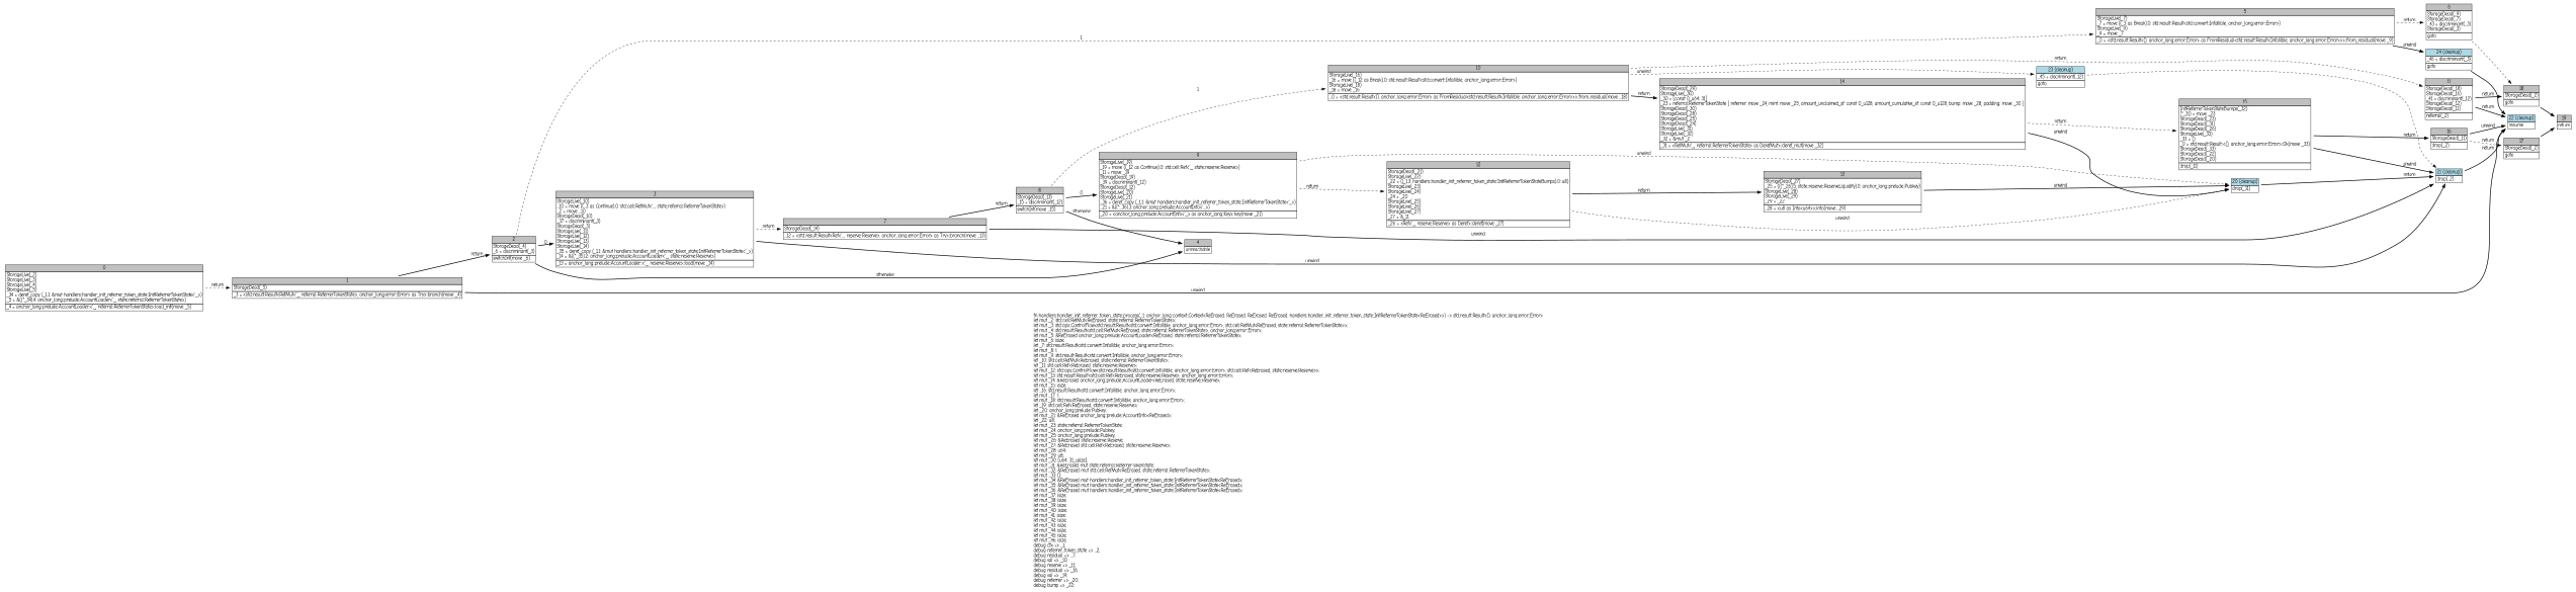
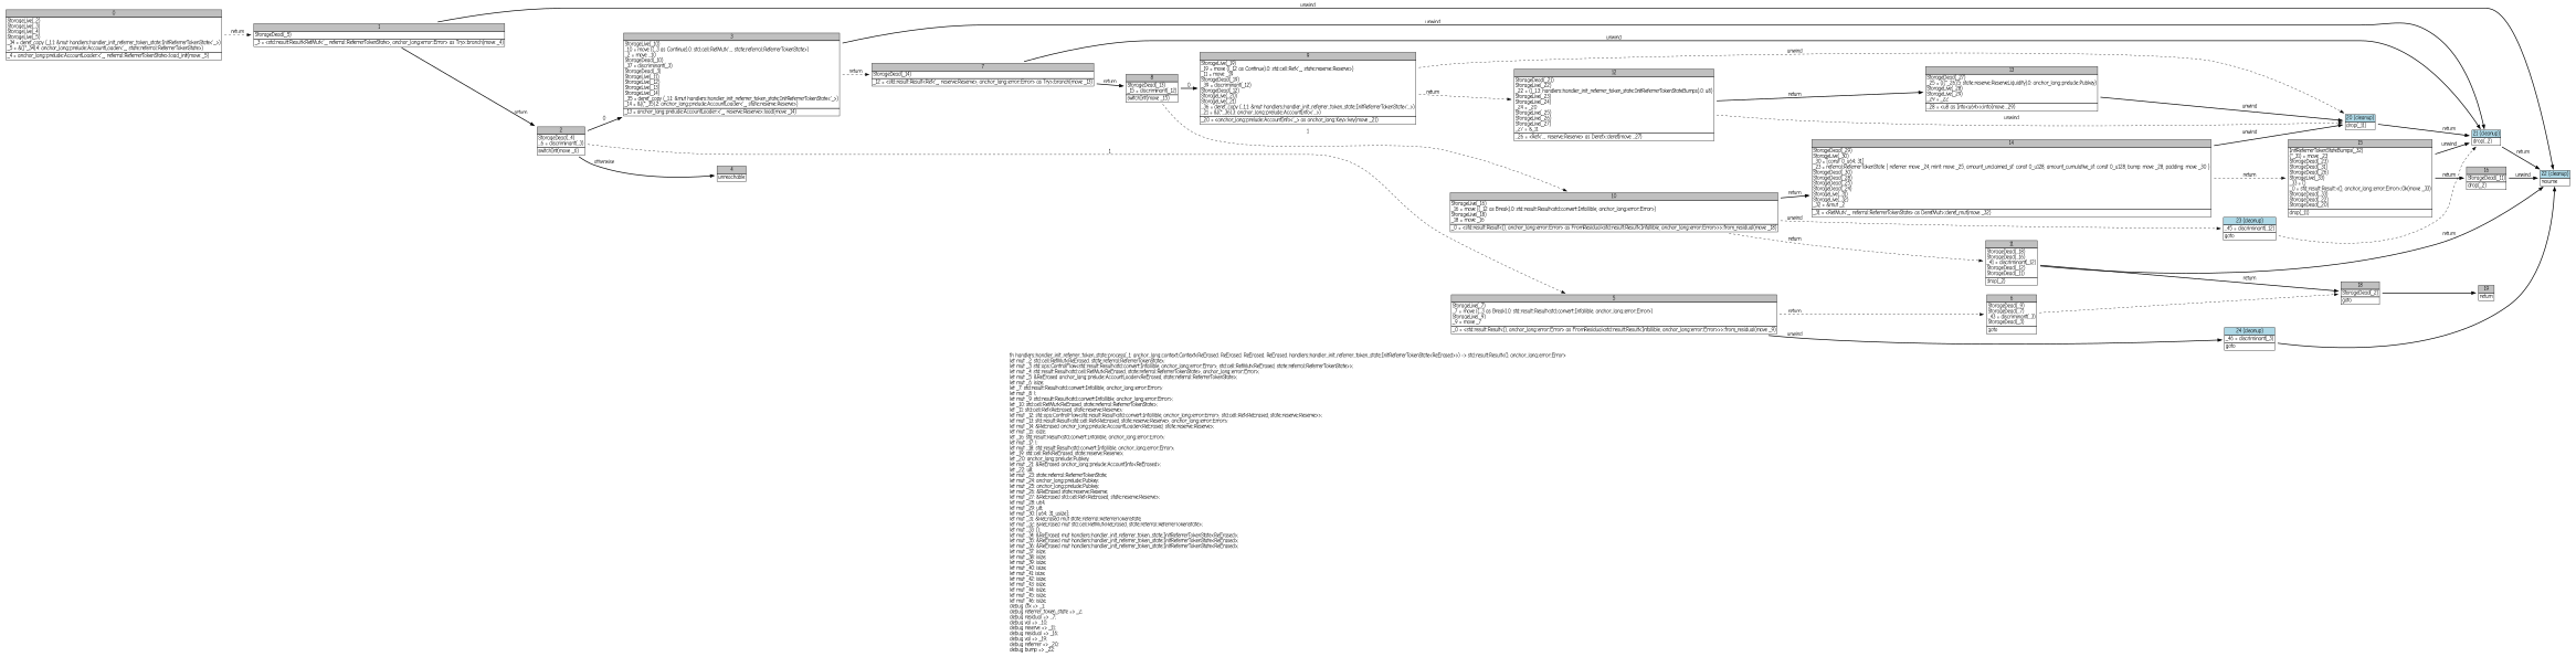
  digraph {
    fontname="Comic Neue"
    label=<fn handlers::handler_init_referrer_token_state::process(_1: anchor_lang::context::Context&lt;ReErased, ReErased, ReErased, ReErased, handlers::handler_init_referrer_token_state::InitReferrerTokenState&lt;ReErased&gt;&gt;) -&gt; std::result::Result&lt;(), anchor_lang::error::Error&gt;<br align="left"/>let mut _2: std::cell::RefMut&lt;ReErased, state::referral::ReferrerTokenState&gt;;<br align="left"/>let mut _3: std::ops::ControlFlow&lt;std::result::Result&lt;std::convert::Infallible, anchor_lang::error::Error&gt;, std::cell::RefMut&lt;ReErased, state::referral::ReferrerTokenState&gt;&gt;;<br align="left"/>let mut _4: std::result::Result&lt;std::cell::RefMut&lt;ReErased, state::referral::ReferrerTokenState&gt;, anchor_lang::error::Error&gt;;<br align="left"/>let mut _5: &amp;ReErased anchor_lang::prelude::AccountLoader&lt;ReErased, state::referral::ReferrerTokenState&gt;;<br align="left"/>let mut _6: isize;<br align="left"/>let _7: std::result::Result&lt;std::convert::Infallible, anchor_lang::error::Error&gt;;<br align="left"/>let mut _8: !;<br align="left"/>let mut _9: std::result::Result&lt;std::convert::Infallible, anchor_lang::error::Error&gt;;<br align="left"/>let _10: std::cell::RefMut&lt;ReErased, state::referral::ReferrerTokenState&gt;;<br align="left"/>let _11: std::cell::Ref&lt;ReErased, state::reserve::Reserve&gt;;<br align="left"/>let mut _12: std::ops::ControlFlow&lt;std::result::Result&lt;std::convert::Infallible, anchor_lang::error::Error&gt;, std::cell::Ref&lt;ReErased, state::reserve::Reserve&gt;&gt;;<br align="left"/>let mut _13: std::result::Result&lt;std::cell::Ref&lt;ReErased, state::reserve::Reserve&gt;, anchor_lang::error::Error&gt;;<br align="left"/>let mut _14: &amp;ReErased anchor_lang::prelude::AccountLoader&lt;ReErased, state::reserve::Reserve&gt;;<br align="left"/>let mut _15: isize;<br align="left"/>let _16: std::result::Result&lt;std::convert::Infallible, anchor_lang::error::Error&gt;;<br align="left"/>let mut _17: !;<br align="left"/>let mut _18: std::result::Result&lt;std::convert::Infallible, anchor_lang::error::Error&gt;;<br align="left"/>let _19: std::cell::Ref&lt;ReErased, state::reserve::Reserve&gt;;<br align="left"/>let _20: anchor_lang::prelude::Pubkey;<br align="left"/>let mut _21: &amp;ReErased anchor_lang::prelude::AccountInfo&lt;ReErased&gt;;<br align="left"/>let _22: u8;<br align="left"/>let mut _23: state::referral::ReferrerTokenState;<br align="left"/>let mut _24: anchor_lang::prelude::Pubkey;<br align="left"/>let mut _25: anchor_lang::prelude::Pubkey;<br align="left"/>let mut _26: &amp;ReErased state::reserve::Reserve;<br align="left"/>let mut _27: &amp;ReErased std::cell::Ref&lt;ReErased, state::reserve::Reserve&gt;;<br align="left"/>let mut _28: u64;<br align="left"/>let mut _29: u8;<br align="left"/>let mut _30: [u64; 31_usize];<br align="left"/>let mut _31: &amp;ReErased mut state::referral::ReferrerTokenState;<br align="left"/>let mut _32: &amp;ReErased mut std::cell::RefMut&lt;ReErased, state::referral::ReferrerTokenState&gt;;<br align="left"/>let mut _33: ();<br align="left"/>let mut _34: &amp;ReErased mut handlers::handler_init_referrer_token_state::InitReferrerTokenState&lt;ReErased&gt;;<br align="left"/>let mut _35: &amp;ReErased mut handlers::handler_init_referrer_token_state::InitReferrerTokenState&lt;ReErased&gt;;<br align="left"/>let mut _36: &amp;ReErased mut handlers::handler_init_referrer_token_state::InitReferrerTokenState&lt;ReErased&gt;;<br align="left"/>let mut _37: isize;<br align="left"/>let mut _38: isize;<br align="left"/>let mut _39: isize;<br align="left"/>let mut _40: isize;<br align="left"/>let mut _41: isize;<br align="left"/>let mut _42: isize;<br align="left"/>let mut _43: isize;<br align="left"/>let mut _44: isize;<br align="left"/>let mut _45: isize;<br align="left"/>let mut _46: isize;<br align="left"/>debug ctx =&gt; _1;<br align="left"/>debug referrer_token_state =&gt; _2;<br align="left"/>debug residual =&gt; _7;<br align="left"/>debug val =&gt; _10;<br align="left"/>debug reserve =&gt; _11;<br align="left"/>debug residual =&gt; _16;<br align="left"/>debug val =&gt; _19;<br align="left"/>debug referrer =&gt; _20;<br align="left"/>debug bump =&gt; _22;<br align="left"/>>
    rankdir=LR
    node [fontname="Comic Neue" shape=none]
    edge [fontname="Comic Neue" style=bold]
    n1 [label=<<table border="0" cellborder="1" cellspacing="0"><tr><td bgcolor="gray" align="center" colspan="1">0</td></tr><tr><td align="left" balign="left">StorageLive(_2)<br/>StorageLive(_3)<br/>StorageLive(_4)<br/>StorageLive(_5)<br/>_34 = deref_copy (_1.1: &amp;mut handlers::handler_init_referrer_token_state::InitReferrerTokenState&lt;'_&gt;)<br/>_5 = &amp;((*_34).4: anchor_lang::prelude::AccountLoader&lt;'_, state::referral::ReferrerTokenState&gt;)<br/></td></tr><tr><td align="left">_4 = anchor_lang::prelude::AccountLoader::&lt;'_, referral::ReferrerTokenState&gt;::load_init(move _5)</td></tr></table>>]
    n2 [label=<<table border="0" cellborder="1" cellspacing="0"><tr><td bgcolor="gray" align="center" colspan="1">1</td></tr><tr><td align="left" balign="left">StorageDead(_5)<br/></td></tr><tr><td align="left">_3 = &lt;std::result::Result&lt;RefMut&lt;'_, referral::ReferrerTokenState&gt;, anchor_lang::error::Error&gt; as Try&gt;::branch(move _4)</td></tr></table>>]
    n3 [label=<<table border="0" cellborder="1" cellspacing="0"><tr><td bgcolor="gray" align="center" colspan="1">2</td></tr><tr><td align="left" balign="left">StorageDead(_4)<br/>_6 = discriminant(_3)<br/></td></tr><tr><td align="left">switchInt(move _6)</td></tr></table>>]
    n4 [label=<<table border="0" cellborder="1" cellspacing="0"><tr><td bgcolor="lightblue" align="center" colspan="1">22 (cleanup)</td></tr><tr><td align="left">resume</td></tr></table>>]
    n5 [label=<<table border="0" cellborder="1" cellspacing="0"><tr><td bgcolor="gray" align="center" colspan="1">3</td></tr><tr><td align="left" balign="left">StorageLive(_10)<br/>_10 = move ((_3 as Continue).0: std::cell::RefMut&lt;'_, state::referral::ReferrerTokenState&gt;)<br/>_2 = move _10<br/>StorageDead(_10)<br/>_37 = discriminant(_3)<br/>StorageDead(_3)<br/>StorageLive(_11)<br/>StorageLive(_12)<br/>StorageLive(_13)<br/>StorageLive(_14)<br/>_35 = deref_copy (_1.1: &amp;mut handlers::handler_init_referrer_token_state::InitReferrerTokenState&lt;'_&gt;)<br/>_14 = &amp;((*_35).2: anchor_lang::prelude::AccountLoader&lt;'_, state::reserve::Reserve&gt;)<br/></td></tr><tr><td align="left">_13 = anchor_lang::prelude::AccountLoader::&lt;'_, reserve::Reserve&gt;::load(move _14)</td></tr></table>>]
    n6 [label=<<table border="0" cellborder="1" cellspacing="0"><tr><td bgcolor="gray" align="center" colspan="1">4</td></tr><tr><td align="left">unreachable</td></tr></table>>]
    n7 [label=<<table border="0" cellborder="1" cellspacing="0"><tr><td bgcolor="gray" align="center" colspan="1">5</td></tr><tr><td align="left" balign="left">StorageLive(_7)<br/>_7 = move ((_3 as Break).0: std::result::Result&lt;std::convert::Infallible, anchor_lang::error::Error&gt;)<br/>StorageLive(_9)<br/>_9 = move _7<br/></td></tr><tr><td align="left">_0 = &lt;std::result::Result&lt;(), anchor_lang::error::Error&gt; as FromResidual&lt;std::result::Result&lt;Infallible, anchor_lang::error::Error&gt;&gt;&gt;::from_residual(move _9)</td></tr></table>>]
    n8 [label=<<table border="0" cellborder="1" cellspacing="0"><tr><td bgcolor="gray" align="center" colspan="1">7</td></tr><tr><td align="left" balign="left">StorageDead(_14)<br/></td></tr><tr><td align="left">_12 = &lt;std::result::Result&lt;Ref&lt;'_, reserve::Reserve&gt;, anchor_lang::error::Error&gt; as Try&gt;::branch(move _13)</td></tr></table>>]
    n9 [label=<<table border="0" cellborder="1" cellspacing="0"><tr><td bgcolor="lightblue" align="center" colspan="1">21 (cleanup)</td></tr><tr><td align="left">drop(_2)</td></tr></table>>]
    n10 [label=<<table border="0" cellborder="1" cellspacing="0"><tr><td bgcolor="gray" align="center" colspan="1">6</td></tr><tr><td align="left" balign="left">StorageDead(_9)<br/>StorageDead(_7)<br/>_43 = discriminant(_3)<br/>StorageDead(_3)<br/></td></tr><tr><td align="left">goto</td></tr></table>>]
    n11 [label=<<table border="0" cellborder="1" cellspacing="0"><tr><td bgcolor="lightblue" align="center" colspan="1">24 (cleanup)</td></tr><tr><td align="left" balign="left">_46 = discriminant(_3)<br/></td></tr><tr><td align="left">goto</td></tr></table>>]
    n12 [label=<<table border="0" cellborder="1" cellspacing="0"><tr><td bgcolor="gray" align="center" colspan="1">8</td></tr><tr><td align="left" balign="left">StorageDead(_13)<br/>_15 = discriminant(_12)<br/></td></tr><tr><td align="left">switchInt(move _15)</td></tr></table>>]
    n13 [label=<<table border="0" cellborder="1" cellspacing="0"><tr><td bgcolor="gray" align="center" colspan="1">18</td></tr><tr><td align="left" balign="left">StorageDead(_2)<br/></td></tr><tr><td align="left">goto</td></tr></table>>]
    n14 [label=<<table border="0" cellborder="1" cellspacing="0"><tr><td bgcolor="gray" align="center" colspan="1">19</td></tr><tr><td align="left">return</td></tr></table>>]
    n15 [label=<<table border="0" cellborder="1" cellspacing="0"><tr><td bgcolor="gray" align="center" colspan="1">9</td></tr><tr><td align="left" balign="left">StorageLive(_19)<br/>_19 = move ((_12 as Continue).0: std::cell::Ref&lt;'_, state::reserve::Reserve&gt;)<br/>_11 = move _19<br/>StorageDead(_19)<br/>_39 = discriminant(_12)<br/>StorageDead(_12)<br/>StorageLive(_20)<br/>StorageLive(_21)<br/>_36 = deref_copy (_1.1: &amp;mut handlers::handler_init_referrer_token_state::InitReferrerTokenState&lt;'_&gt;)<br/>_21 = &amp;((*_36).3: anchor_lang::prelude::AccountInfo&lt;'_&gt;)<br/></td></tr><tr><td align="left">_20 = &lt;anchor_lang::prelude::AccountInfo&lt;'_&gt; as anchor_lang::Key&gt;::key(move _21)</td></tr></table>>]
    n16 [label=<<table border="0" cellborder="1" cellspacing="0"><tr><td bgcolor="gray" align="center" colspan="1">10</td></tr><tr><td align="left" balign="left">StorageLive(_16)<br/>_16 = move ((_12 as Break).0: std::result::Result&lt;std::convert::Infallible, anchor_lang::error::Error&gt;)<br/>StorageLive(_18)<br/>_18 = move _16<br/></td></tr><tr><td align="left">_0 = &lt;std::result::Result&lt;(), anchor_lang::error::Error&gt; as FromResidual&lt;std::result::Result&lt;Infallible, anchor_lang::error::Error&gt;&gt;&gt;::from_residual(move _18)</td></tr></table>>]
    n17 [label=<<table border="0" cellborder="1" cellspacing="0"><tr><td bgcolor="gray" align="center" colspan="1">12</td></tr><tr><td align="left" balign="left">StorageDead(_21)<br/>StorageLive(_22)<br/>_22 = ((_1.3: handlers::handler_init_referrer_token_state::InitReferrerTokenStateBumps).0: u8)<br/>StorageLive(_23)<br/>StorageLive(_24)<br/>_24 = _20<br/>StorageLive(_25)<br/>StorageLive(_26)<br/>StorageLive(_27)<br/>_27 = &amp;_11<br/></td></tr><tr><td align="left">_26 = &lt;Ref&lt;'_, reserve::Reserve&gt; as Deref&gt;::deref(move _27)</td></tr></table>>]
    n18 [label=<<table border="0" cellborder="1" cellspacing="0"><tr><td bgcolor="lightblue" align="center" colspan="1">20 (cleanup)</td></tr><tr><td align="left">drop(_11)</td></tr></table>>]
-   n19 [label=<<table border="0" cellborder="1" cellspacing="0"><tr><td bgcolor="gray" align="center" colspan="1">11</td></tr><tr><td align="left" balign="left">StorageDead(_18)<br/>StorageDead(_16)<br/>_41 = discriminant(_12)<br/>StorageDead(_12)<br/>StorageDead(_11)<br/></td></tr><tr><td align="left">referral(_2)</td></tr></table>>]
+   n19 [label=<<table border="0" cellborder="1" cellspacing="0"><tr><td bgcolor="gray" align="center" colspan="1">11</td></tr><tr><td align="left" balign="left">StorageDead(_18)<br/>StorageDead(_16)<br/>_41 = discriminant(_12)<br/>StorageDead(_12)<br/>StorageDead(_11)<br/></td></tr><tr><td align="left">drop(_2)</td></tr></table>>]
    n20 [label=<<table border="0" cellborder="1" cellspacing="0"><tr><td bgcolor="lightblue" align="center" colspan="1">23 (cleanup)</td></tr><tr><td align="left" balign="left">_45 = discriminant(_12)<br/></td></tr><tr><td align="left">goto</td></tr></table>>]
    n21 [label=<<table border="0" cellborder="1" cellspacing="0"><tr><td bgcolor="gray" align="center" colspan="1">14</td></tr><tr><td align="left" balign="left">StorageDead(_29)<br/>StorageLive(_30)<br/>_30 = [const 0_u64; 31]<br/>_23 = referral::ReferrerTokenState { referrer: move _24, mint: move _25, amount_unclaimed_sf: const 0_u128, amount_cumulative_sf: const 0_u128, bump: move _28, padding: move _30 }<br/>StorageDead(_30)<br/>StorageDead(_28)<br/>StorageDead(_25)<br/>StorageDead(_24)<br/>StorageLive(_31)<br/>StorageLive(_32)<br/>_32 = &amp;mut _2<br/></td></tr><tr><td align="left">_31 = &lt;RefMut&lt;'_, referral::ReferrerTokenState&gt; as DerefMut&gt;::deref_mut(move _32)</td></tr></table>>]
    n22 [label=<<table border="0" cellborder="1" cellspacing="0"><tr><td bgcolor="gray" align="center" colspan="1">13</td></tr><tr><td align="left" balign="left">StorageDead(_27)<br/>_25 = (((*_26).5: state::reserve::ReserveLiquidity).0: anchor_lang::prelude::Pubkey)<br/>StorageLive(_28)<br/>StorageLive(_29)<br/>_29 = _22<br/></td></tr><tr><td align="left">_28 = &lt;u8 as Into&lt;u64&gt;&gt;::into(move _29)</td></tr></table>>]
    n23 [label=<<table border="0" cellborder="1" cellspacing="0"><tr><td bgcolor="gray" align="center" colspan="1">15</td></tr><tr><td align="left" balign="left">InitReferrerTokenStateBumps(_32)<br/>(*_31) = move _23<br/>StorageDead(_23)<br/>StorageDead(_31)<br/>StorageDead(_26)<br/>StorageLive(_33)<br/>_33 = ()<br/>_0 = std::result::Result::&lt;(), anchor_lang::error::Error&gt;::Ok(move _33)<br/>StorageDead(_33)<br/>StorageDead(_22)<br/>StorageDead(_20)<br/></td></tr><tr><td align="left">drop(_11)</td></tr></table>>]
    n24 [label=<<table border="0" cellborder="1" cellspacing="0"><tr><td bgcolor="gray" align="center" colspan="1">16</td></tr><tr><td align="left" balign="left">StorageDead(_11)<br/></td></tr><tr><td align="left">drop(_2)</td></tr></table>>]
-   n25 [label=<<table border="0" cellborder="1" cellspacing="0"><tr><td bgcolor="gray" align="center" colspan="1">17</td></tr><tr><td align="left" balign="left">StorageDead(_2)<br/></td></tr><tr><td align="left">goto</td></tr></table>>]
    n1 -> n2 [label=return style=dashed]
    n2 -> n3 [label=return]
    n2 -> n4 [label=unwind]
    n3 -> n5 [label=0]
    n3 -> n6 [label=otherwise]
    n3 -> n7 [label=1 style=dashed]
    n5 -> n8 [label=return style=dashed]
    n5 -> n9 [label=unwind]
    n7 -> n10 [label=return style=dashed]
    n7 -> n11 [label=unwind]
    n8 -> n9 [label=unwind]
    n8 -> n12 [label=return]
    n9 -> n4 [label=return]
    n10 -> n13 [style=dashed]
    n11 -> n4
-   n12 -> n6 [label=otherwise]
    n12 -> n15 [label=0]
    n12 -> n16 [label=1 style=dashed]
    n13 -> n14
    n15 -> n17 [label=return style=dashed]
    n15 -> n18 [label=unwind style=dashed]
    n16 -> n19 [label=return style=dashed]
    n16 -> n20 [label=unwind style=dashed]
    n16 -> n21 [label=return]
    n17 -> n18 [label=unwind style=dashed]
    n17 -> n22 [label=return]
    n18 -> n9 [label=return]
    n19 -> n4 [label=return]
    n19 -> n13 [label=return]
    n20 -> n9 [style=dashed]
    n21 -> n18 [label=unwind]
    n21 -> n23 [label=return style=dashed]
    n22 -> n18 [label=unwind]
    n23 -> n9 [label=unwind]
    n23 -> n24 [label=return]
    n24 -> n4 [label=unwind]
-   n24 -> n25 [label=return style=dashed]
-   n25 -> n14
  }
